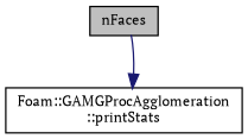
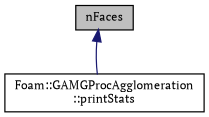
  digraph {
    rankdir=TB
    fontname="PT Serif"
    node [color=black fontname="PT Serif" fontsize=10 shape=record]
    n1 [fillcolor=grey75 fontcolor=black height=0.2 label=nFaces style=filled width=0.4]
    n2 [height=0.2 label="Foam::GAMGProcAgglomeration\l::printStats" width=0.4]
-   n2 -> n1 [color=midnightblue dir=back fontname="PT Serif" fontsize=10 labelfontname=Helvetica labelfontsize=10 style=solid]
+   n1 -> n2 [color=midnightblue dir=back fontname="PT Serif" fontsize=10 labelfontname=Helvetica labelfontsize=10 style=solid]
  }
